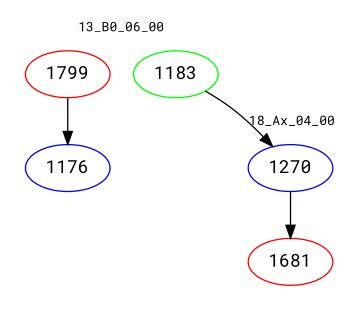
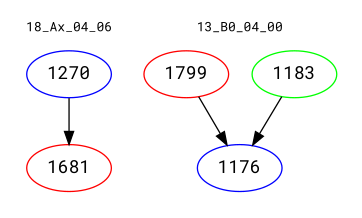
  digraph {
    fontname="Roboto Mono"
    node [color=blue fontname="Roboto Mono"]
    edge [color=black fontname="Roboto Mono"]
    n1 [label=1270]
    n2 [color=red label=1681]
    n3 [color=green label=1183]
    n4 [label=1176]
    n5 [color=red label=1799]
    subgraph cluster_1 {
      color=white
      fontsize=10
-     label="18_Ax_04_00"
+     label="18_Ax_04_06"
      n1
      n2
    }
    subgraph cluster_2 {
      color=white
      fontsize=10
-     label="13_B0_06_00"
+     label="13_B0_04_00"
      n3
      n4
      n5
    }
    n1 -> n2
-   n3 -> n1
+   n3 -> n4
    n5 -> n4
  }
